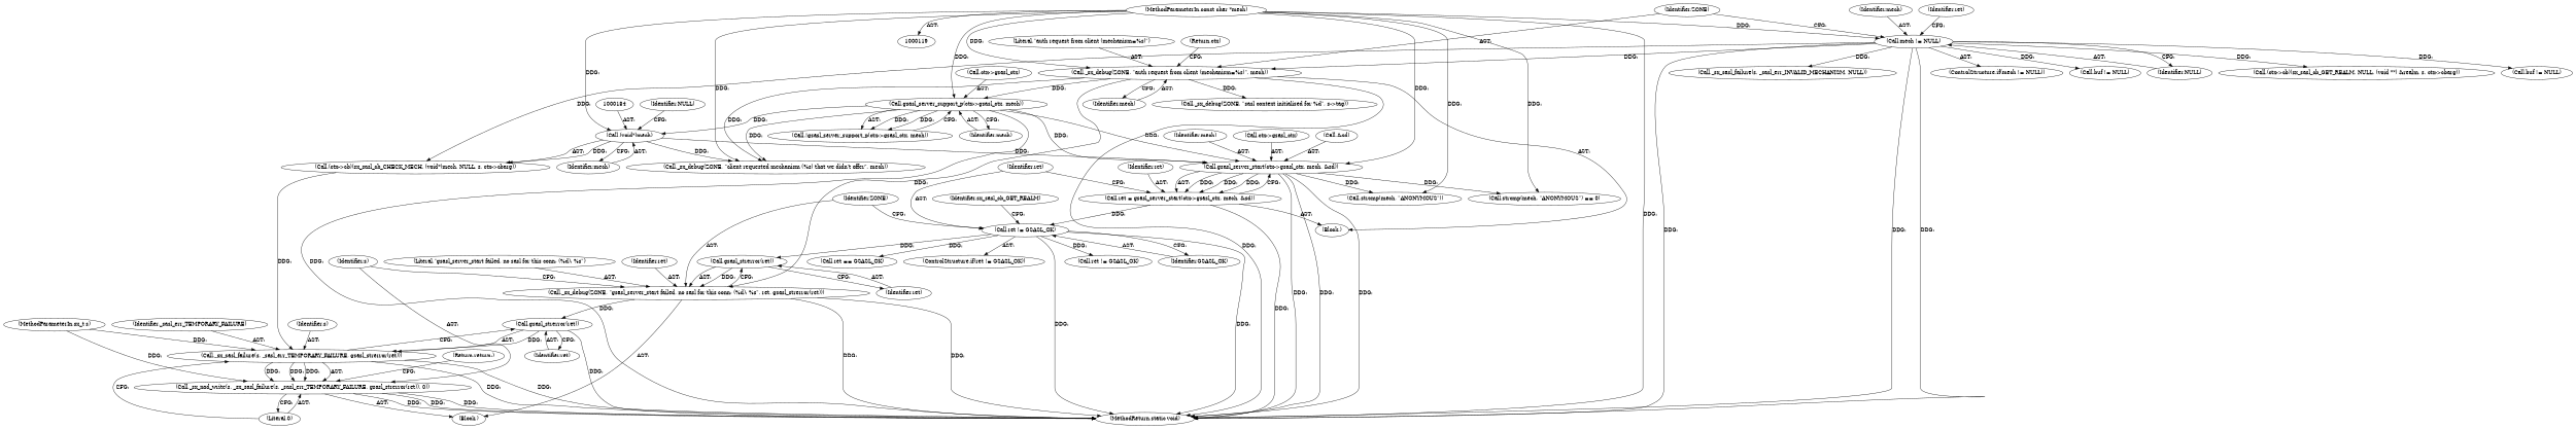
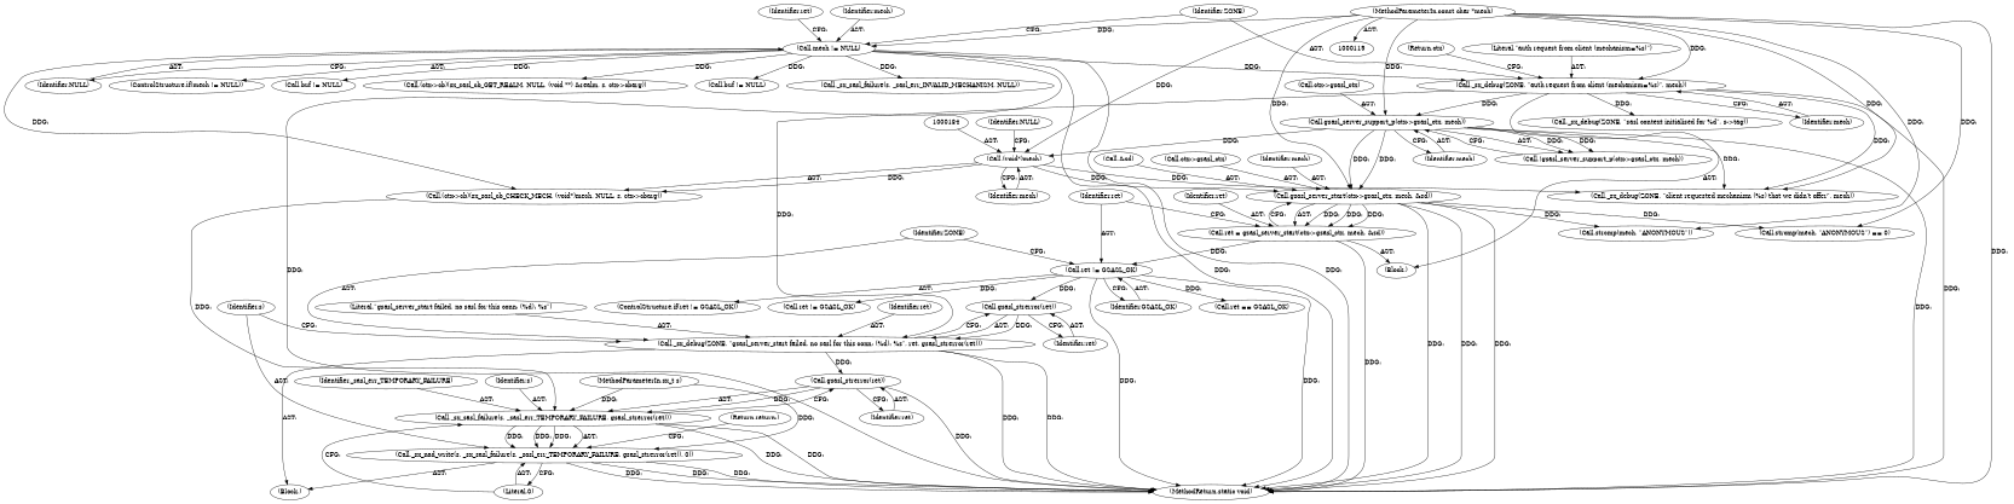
  digraph {
    n1 [label="(Call,gsasl_strerror(ret))"]
    n2 [label="(Call,_sx_debug(ZONE, \"gsasl_server_start failed, no sasl for this conn; (%d): %s\", ret, gsasl_strerror(ret)))"]
    n3 [label="(Identifier,ret)"]
    n4 [label="(MethodReturn,static void)"]
    n5 [label="(Call,gsasl_strerror(ret))"]
    n6 [label="(Block,)"]
    n7 [label="(Call,ret != GSASL_OK)"]
    n8 [label="(Identifier,GSASL_OK)"]
    n9 [label="(Call,ret == GSASL_OK)"]
    n10 [label="(ControlStructure,if(ret != GSASL_OK))"]
    n11 [label="(Call,ret != GSASL_OK)"]
    n12 [label="(Call,ret = gsasl_server_start(ctx->gsasl_ctx, mech, &sd))"]
    n13 [label="(Call,gsasl_server_start(ctx->gsasl_ctx, mech, &sd))"]
    n14 [label="(Block,)"]
    n15 [label="(Call,strcmp(mech, \"ANONYMOUS\"))"]
    n16 [label="(Call,strcmp(mech, \"ANONYMOUS\") == 0)"]
    n17 [label="(Call,&sd)"]
    n18 [label="(Call,gsasl_server_support_p(ctx->gsasl_ctx, mech))"]
    n19 [label="(Call,(void*)mech)"]
    n20 [label="(Call,!gsasl_server_support_p(ctx->gsasl_ctx, mech))"]
    n21 [label="(Call,_sx_debug(ZONE, \"client requested mechanism (%s) that we didn't offer\", mech))"]
    n22 [label="(Identifier,mech)"]
    n23 [label="(Call,(ctx->cb)(sx_sasl_cb_CHECK_MECH, (void*)mech, NULL, s, ctx->cbarg))"]
    n24 [label="(Identifier,mech)"]
    n25 [label="(Call,_sx_debug(ZONE, \"auth request from client (mechanism=%s)\", mech))"]
    n26 [label="(Identifier,mech)"]
    n27 [label="(Call,_sx_debug(ZONE, \"sasl context initialised for %d\", s->tag))"]
    n28 [label="(Call,mech != NULL)"]
    n29 [label="(Identifier,NULL)"]
    n30 [label="(ControlStructure,if(mech != NULL))"]
    n31 [label="(Call,buf != NULL)"]
    n32 [label="(Call,(ctx->cb)(sx_sasl_cb_GET_REALM, NULL, (void **) &realm, s, ctx->cbarg))"]
    n33 [label="(Call,buf != NULL)"]
    n34 [label="(Call,_sx_sasl_failure(s, _sasl_err_INVALID_MECHANISM, NULL))"]
    n35 [label="(Call,_sx_sasl_failure(s, _sasl_err_TEMPORARY_FAILURE, gsasl_strerror(ret)))"]
    n36 [label="(MethodParameterIn,const char *mech)"]
    1000119
    n38 [label="(Identifier,ret)"]
    n39 [label="(Call,_sx_nad_write(s, _sx_sasl_failure(s, _sasl_err_TEMPORARY_FAILURE, gsasl_strerror(ret)), 0))"]
    n40 [label="(Literal,0)"]
-   n41 [label="(Identifier,sx_sasl_cb_GET_REALM)"]
    n42 [label="(Identifier,s)"]
    n43 [label="(Return,return;)"]
    n44 [label="(Identifier,mech)"]
    n45 [label="(Identifier,ret)"]
    n46 [label="(Literal,\"auth request from client (mechanism=%s)\")"]
    n47 [label="(MethodParameterIn,sx_t s)"]
    n48 [label="(Return,ctx)"]
    n49 [label="(Identifier,NULL)"]
    n50 [label="(Identifier,ZONE)"]
    n51 [label="(Call,ctx->gsasl_ctx)"]
    n52 [label="(Identifier,ZONE)"]
    n53 [label="(Identifier,_sasl_err_TEMPORARY_FAILURE)"]
    n54 [label="(Literal,\"gsasl_server_start failed, no sasl for this conn; (%d): %s\")"]
    n55 [label="(Identifier,s)"]
    n56 [label="(Identifier,ret)"]
    n57 [label="(Call,ctx->gsasl_ctx)"]
    n58 [label="(Identifier,mech)"]
    n59 [label="(Identifier,ret)"]
    n60 [label="(Identifier,ret)"]
    1000184
    n1 -> n2 [label="AST: "]
    n1 -> n2 [label="DDG: "]
    n1 -> n3 [label="CFG: "]
    n2 -> n1 [label="CFG: "]
    n2 -> n4 [label="DDG: "]
    n2 -> n4 [label="DDG: "]
    n2 -> n5 [label="DDG: "]
    n2 -> n6 [label="AST: "]
    n3 -> n1 [label="AST: "]
    n5 -> n4 [label="DDG: "]
    n5 -> n35 [label="AST: "]
    n5 -> n35 [label="DDG: "]
    n5 -> n38 [label="CFG: "]
    n7 -> n1 [label="DDG: "]
    n7 -> n4 [label="DDG: "]
    n7 -> n4 [label="DDG: "]
    n7 -> n8 [label="CFG: "]
    n7 -> n9 [label="DDG: "]
    n7 -> n10 [label="AST: "]
    n7 -> n11 [label="DDG: "]
    n8 -> n7 [label="AST: "]
    n12 -> n4 [label="DDG: "]
    n12 -> n7 [label="DDG: "]
    n12 -> n13 [label="CFG: "]
    n12 -> n14 [label="AST: "]
    n13 -> n4 [label="DDG: "]
    n13 -> n4 [label="DDG: "]
    n13 -> n4 [label="DDG: "]
    n13 -> n12 [label="AST: "]
    n13 -> n12 [label="DDG: "]
    n13 -> n12 [label="DDG: "]
    n13 -> n12 [label="DDG: "]
    n13 -> n15 [label="DDG: "]
    n13 -> n16 [label="DDG: "]
    n17 -> n13 [label="AST: "]
    n18 -> n4 [label="DDG: "]
    n18 -> n13 [label="DDG: "]
    n18 -> n13 [label="DDG: "]
    n18 -> n19 [label="DDG: "]
    n18 -> n20 [label="AST: "]
    n18 -> n20 [label="DDG: "]
    n18 -> n20 [label="DDG: "]
    n18 -> n21 [label="DDG: "]
    n18 -> n22 [label="CFG: "]
    n19 -> n13 [label="DDG: "]
    n19 -> n21 [label="DDG: "]
    n19 -> n23 [label="AST: "]
    n19 -> n23 [label="DDG: "]
    n19 -> n24 [label="CFG: "]
    n20 -> n18 [label="CFG: "]
    n22 -> n18 [label="AST: "]
    n23 -> n35 [label="DDG: "]
    n24 -> n19 [label="AST: "]
    n25 -> n2 [label="DDG: "]
    n25 -> n4 [label="DDG: "]
    n25 -> n14 [label="AST: "]
    n25 -> n18 [label="DDG: "]
    n25 -> n21 [label="DDG: "]
    n25 -> n26 [label="CFG: "]
    n25 -> n27 [label="DDG: "]
    n26 -> n25 [label="AST: "]
    n28 -> n4 [label="DDG: "]
    n28 -> n4 [label="DDG: "]
    n28 -> n4 [label="DDG: "]
    n28 -> n23 [label="DDG: "]
    n28 -> n25 [label="DDG: "]
    n28 -> n29 [label="CFG: "]
    n28 -> n30 [label="AST: "]
    n28 -> n31 [label="DDG: "]
    n28 -> n32 [label="DDG: "]
    n28 -> n33 [label="DDG: "]
    n28 -> n34 [label="DDG: "]
    n29 -> n28 [label="AST: "]
    n35 -> n4 [label="DDG: "]
    n35 -> n4 [label="DDG: "]
    n35 -> n5 [label="CFG: "]
    n35 -> n39 [label="AST: "]
    n35 -> n39 [label="DDG: "]
    n35 -> n39 [label="DDG: "]
    n35 -> n39 [label="DDG: "]
    n36 -> n4 [label="DDG: "]
    n36 -> n13 [label="DDG: "]
    n36 -> n15 [label="DDG: "]
    n36 -> n16 [label="DDG: "]
    n36 -> n18 [label="DDG: "]
    n36 -> n19 [label="DDG: "]
    n36 -> n21 [label="DDG: "]
    n36 -> n25 [label="DDG: "]
    n36 -> n28 [label="DDG: "]
    n36 -> 1000119 [label="AST: "]
    n38 -> n5 [label="AST: "]
    n39 -> n4 [label="DDG: "]
    n39 -> n4 [label="DDG: "]
    n39 -> n4 [label="DDG: "]
    n39 -> n6 [label="AST: "]
    n39 -> n40 [label="CFG: "]
    n40 -> n35 [label="CFG: "]
    n40 -> n39 [label="AST: "]
-   n41 -> n7 [label="CFG: "]
    n42 -> n2 [label="CFG: "]
    n42 -> n39 [label="AST: "]
    n43 -> n39 [label="CFG: "]
    n44 -> n13 [label="AST: "]
    n45 -> n12 [label="AST: "]
    n46 -> n25 [label="AST: "]
    n47 -> n35 [label="DDG: "]
    n47 -> n39 [label="DDG: "]
    n48 -> n25 [label="CFG: "]
    n49 -> n19 [label="CFG: "]
    n50 -> n2 [label="AST: "]
    n50 -> n7 [label="CFG: "]
    n51 -> n13 [label="AST: "]
    n52 -> n25 [label="AST: "]
    n52 -> n28 [label="CFG: "]
    n53 -> n35 [label="AST: "]
    n54 -> n2 [label="AST: "]
    n55 -> n35 [label="AST: "]
    n56 -> n2 [label="AST: "]
    n57 -> n18 [label="AST: "]
    n58 -> n28 [label="AST: "]
    n59 -> n7 [label="AST: "]
    n59 -> n12 [label="CFG: "]
    n60 -> n28 [label="CFG: "]
    1000184 -> n19 [label="AST: "]
  }
